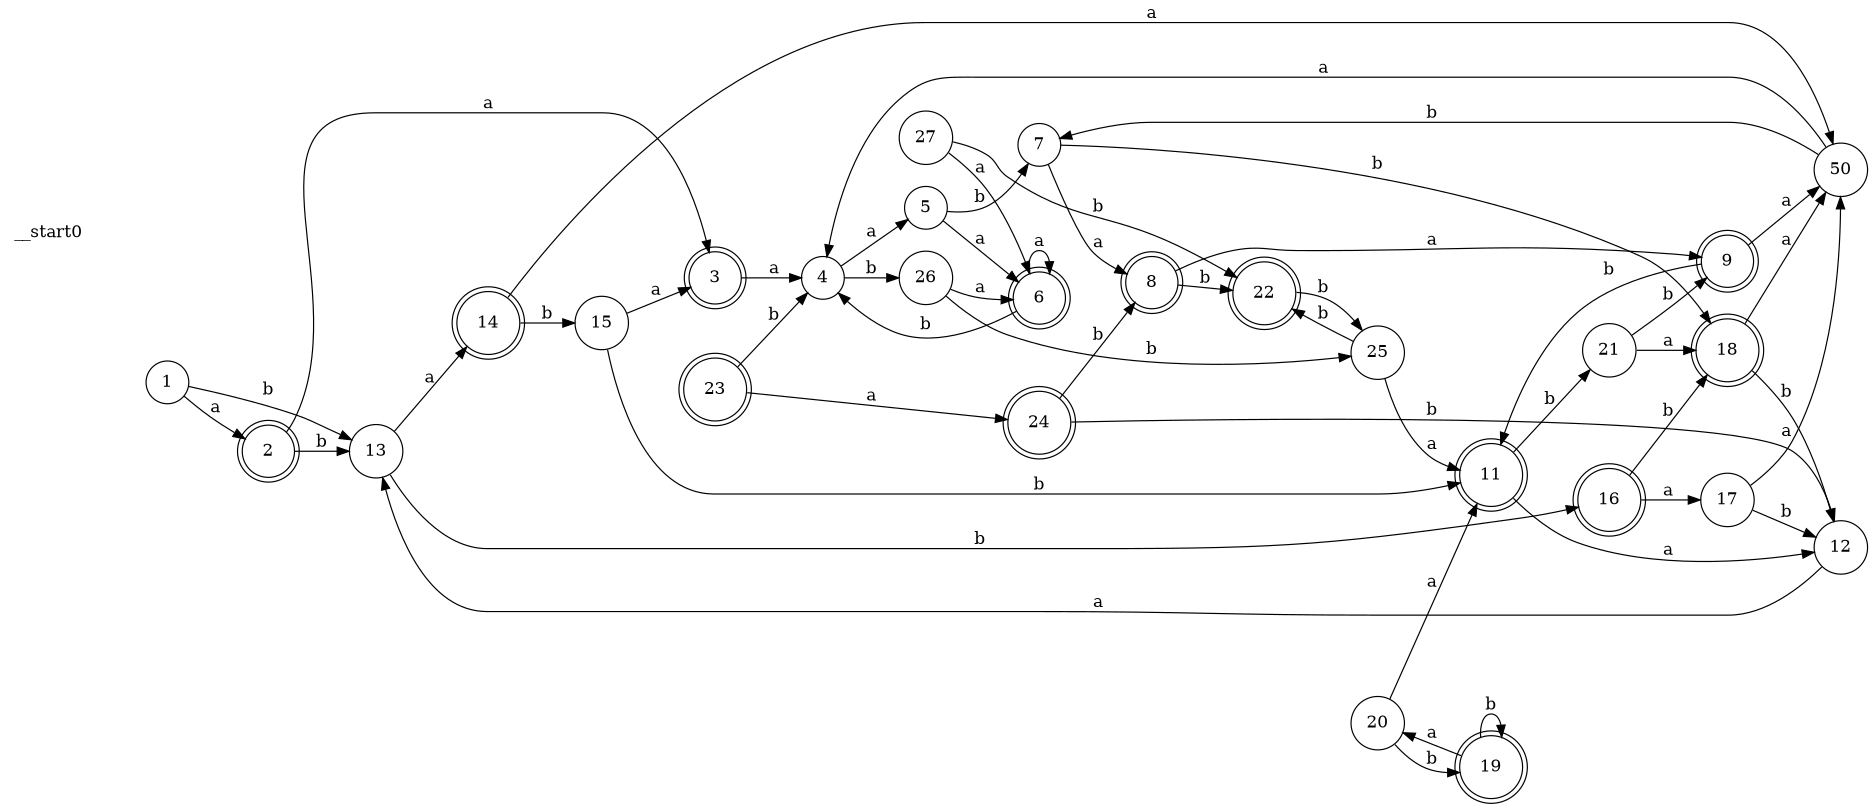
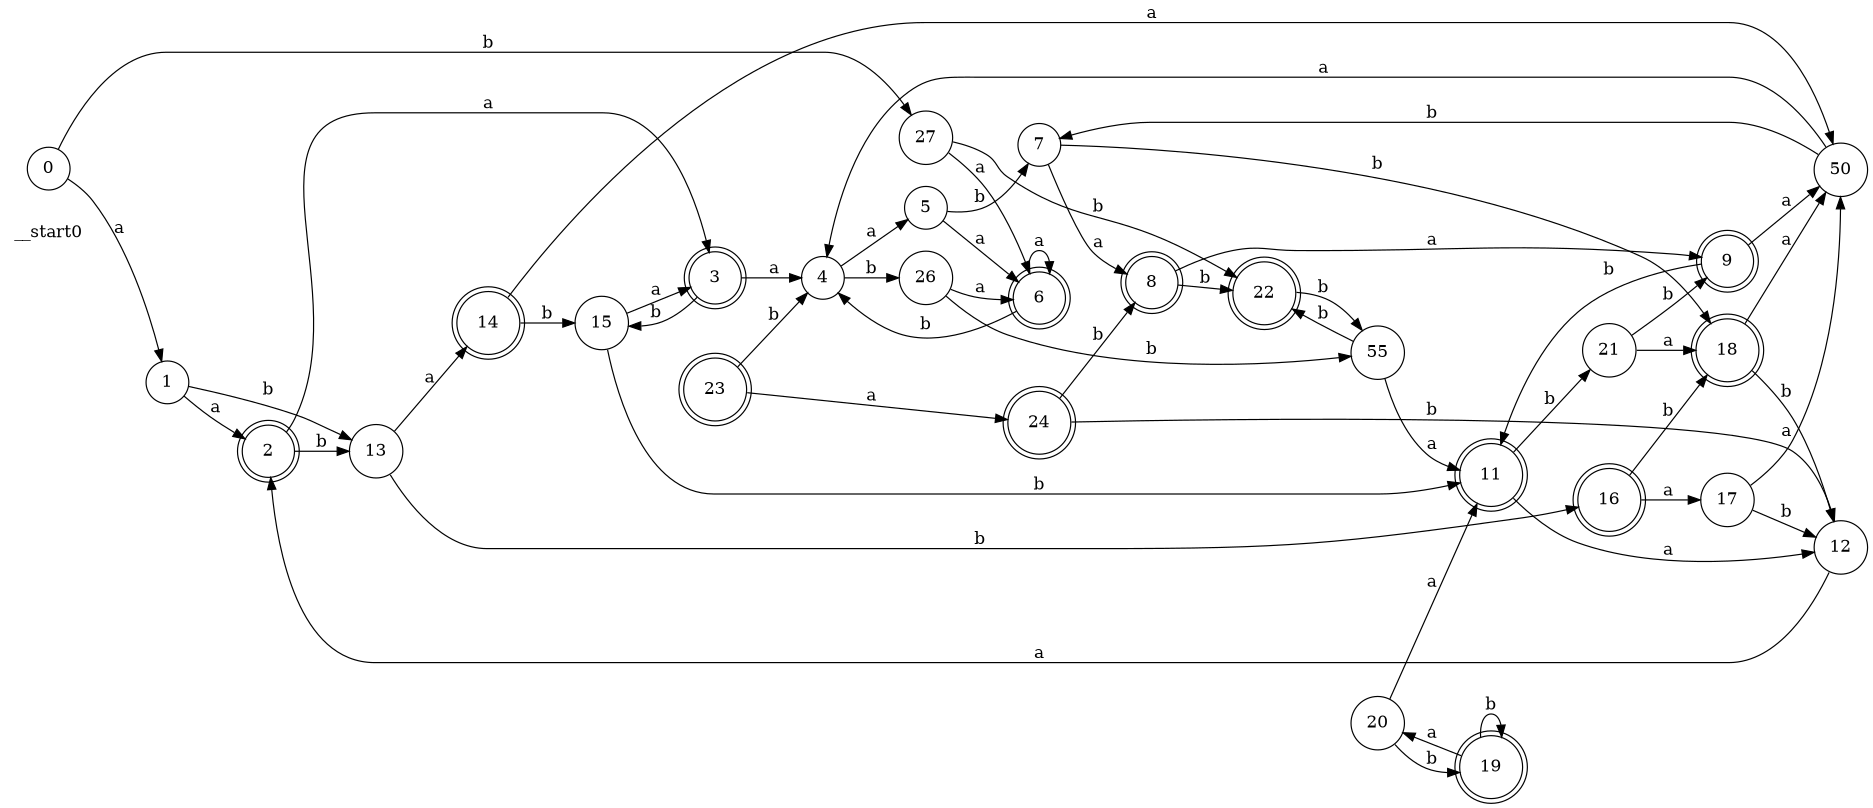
  digraph {
    rankdir=LR
    node [shape=circle color=black fillcolor=white style=filled]
    __start0 [shape=none color="" fillcolor="" style=""]
+   n2 [label=0]
    n3 [label=1]
    n4 [label=27]
    n5 [label=2 shape=doublecircle style="rounded,filled"]
    n6 [label=13]
    n7 [label=6 shape=doublecircle style="rounded,filled"]
    n8 [label=22 shape=doublecircle style="rounded,filled"]
    n9 [label=3 shape=doublecircle style="rounded,filled"]
    n10 [label=14 shape=doublecircle style="rounded,filled"]
    n11 [label=16 shape=doublecircle style="rounded,filled"]
    n12 [label=4]
    n13 [label=15]
    n14 [label=5]
    n15 [label=26]
    n16 [label=11 shape=doublecircle style="rounded,filled"]
    n17 [label=7]
-   n18 [label=25]
+   n18 [label=55]
    n19 [label=8 shape=doublecircle style="rounded,filled"]
    n20 [label=18 shape=doublecircle style="rounded,filled"]
    n21 [label=9 shape=doublecircle style="rounded,filled"]
    n22 [label=50]
    n23 [label=12]
    n24 [label=21]
    n25 [label=19 shape=doublecircle style="rounded,filled"]
    n26 [label=20]
    n27 [label=17]
    n28 [label=23 shape=doublecircle style="rounded,filled"]
    n29 [label=24 shape=doublecircle style="rounded,filled"]
+   n2 -> n3 [label=a]
+   n2 -> n4 [label=b]
    n3 -> n5 [label=a]
    n3 -> n6 [label=b]
    n4 -> n7 [label=a]
    n4 -> n8 [label=b]
    n5 -> n6 [label=b]
    n5 -> n9 [label=a]
    n6 -> n10 [label=a]
    n6 -> n11 [label=b]
    n7 -> n7 [label=a]
    n7 -> n12 [label=b]
    n8 -> n18 [label=b]
    n9 -> n12 [label=a]
+   n9 -> n13 [label=b]
    n10 -> n13 [label=b]
    n10 -> n22 [label=a]
    n11 -> n20 [label=b]
    n11 -> n27 [label=a]
    n12 -> n14 [label=a]
    n12 -> n15 [label=b]
    n13 -> n9 [label=a]
    n13 -> n16 [label=b]
    n14 -> n7 [label=a]
    n14 -> n17 [label=b]
    n15 -> n7 [label=a]
    n15 -> n18 [label=b]
    n16 -> n23 [label=a]
    n16 -> n24 [label=b]
    n17 -> n19 [label=a]
    n17 -> n20 [label=b]
    n18 -> n8 [label=b]
    n18 -> n16 [label=a]
    n19 -> n8 [label=b]
    n19 -> n21 [label=a]
    n20 -> n22 [label=a]
    n20 -> n23 [label=b]
    n21 -> n16 [label=b]
    n21 -> n22 [label=a]
    n22 -> n12 [label=a]
    n22 -> n17 [label=b]
-   n23 -> n6 [label=a]
+   n23 -> n5 [label=a]
    n24 -> n20 [label=a]
    n24 -> n21 [label=b]
    n25 -> n25 [label=b]
    n25 -> n26 [label=a]
    n26 -> n16 [label=a]
    n26 -> n25 [label=b]
    n27 -> n22 [label=a]
    n27 -> n23 [label=b]
    n28 -> n12 [label=b]
    n28 -> n29 [label=a]
    n29 -> n19 [label=b]
    n29 -> n23 [label=b]
  }
